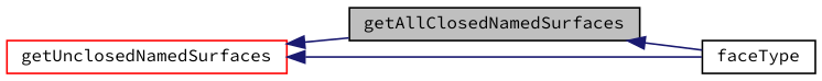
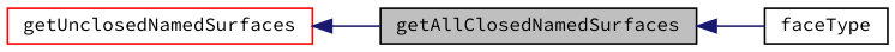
  digraph {
    fontname="Source Code Pro"
    rankdir=LR
    node [color=black fontname="Source Code Pro" fontsize=10 shape=record]
    edge [color=midnightblue dir=back fontname="Source Code Pro" fontsize=10 labelfontname=Helvetica labelfontsize=10 style=solid]
    n1 [fillcolor=grey75 fontcolor=black height=0.2 label=getAllClosedNamedSurfaces style=filled width=0.4]
    n2 [height=0.2 label=faceType width=0.4]
    n3 [color=red height=0.2 label=getUnclosedNamedSurfaces width=0.4]
    n1 -> n2
    n3 -> n1
-   n3 -> n2
  }
